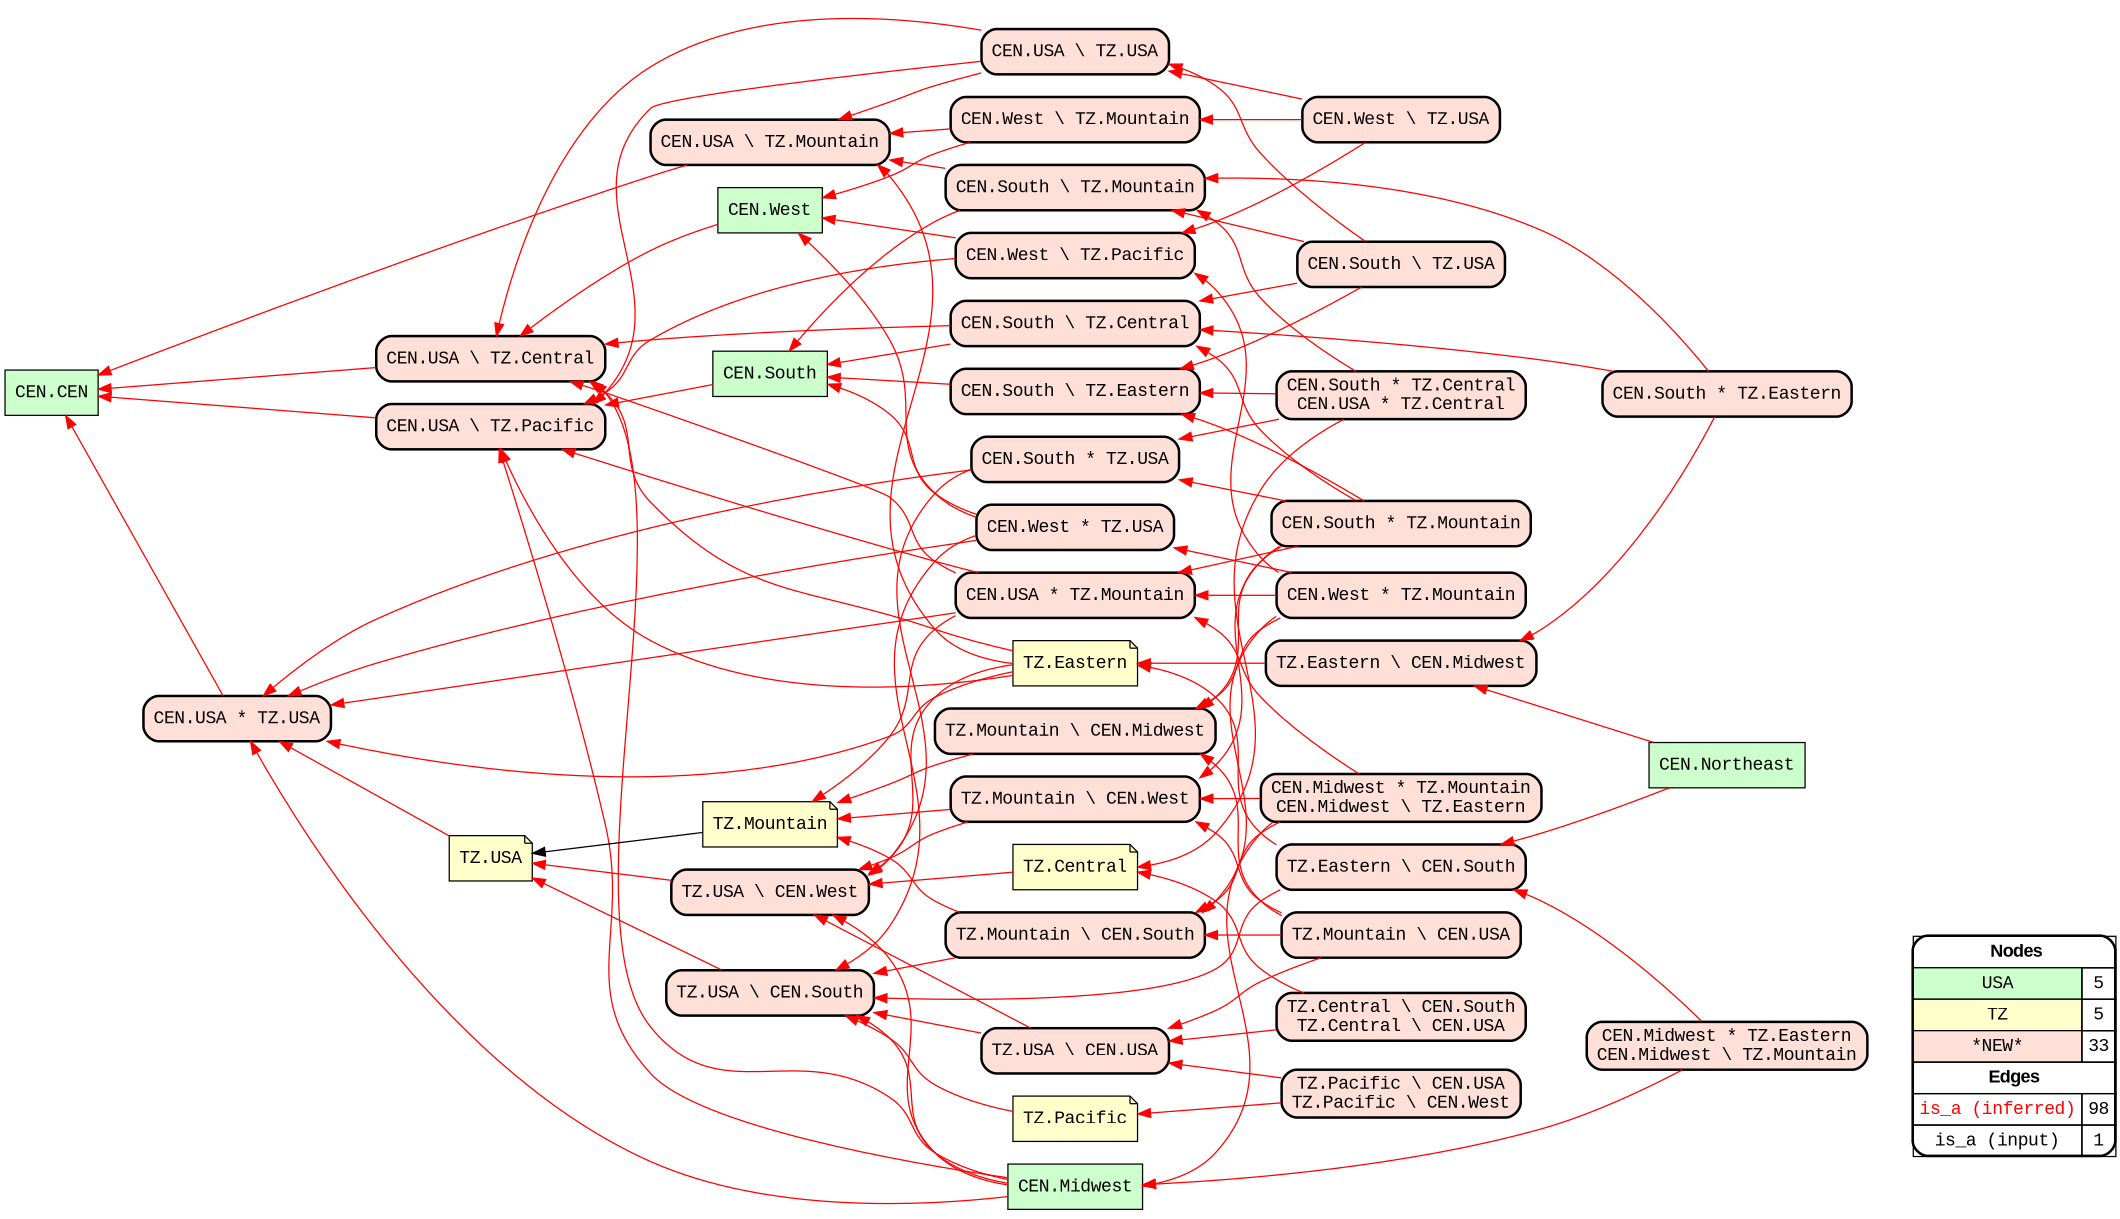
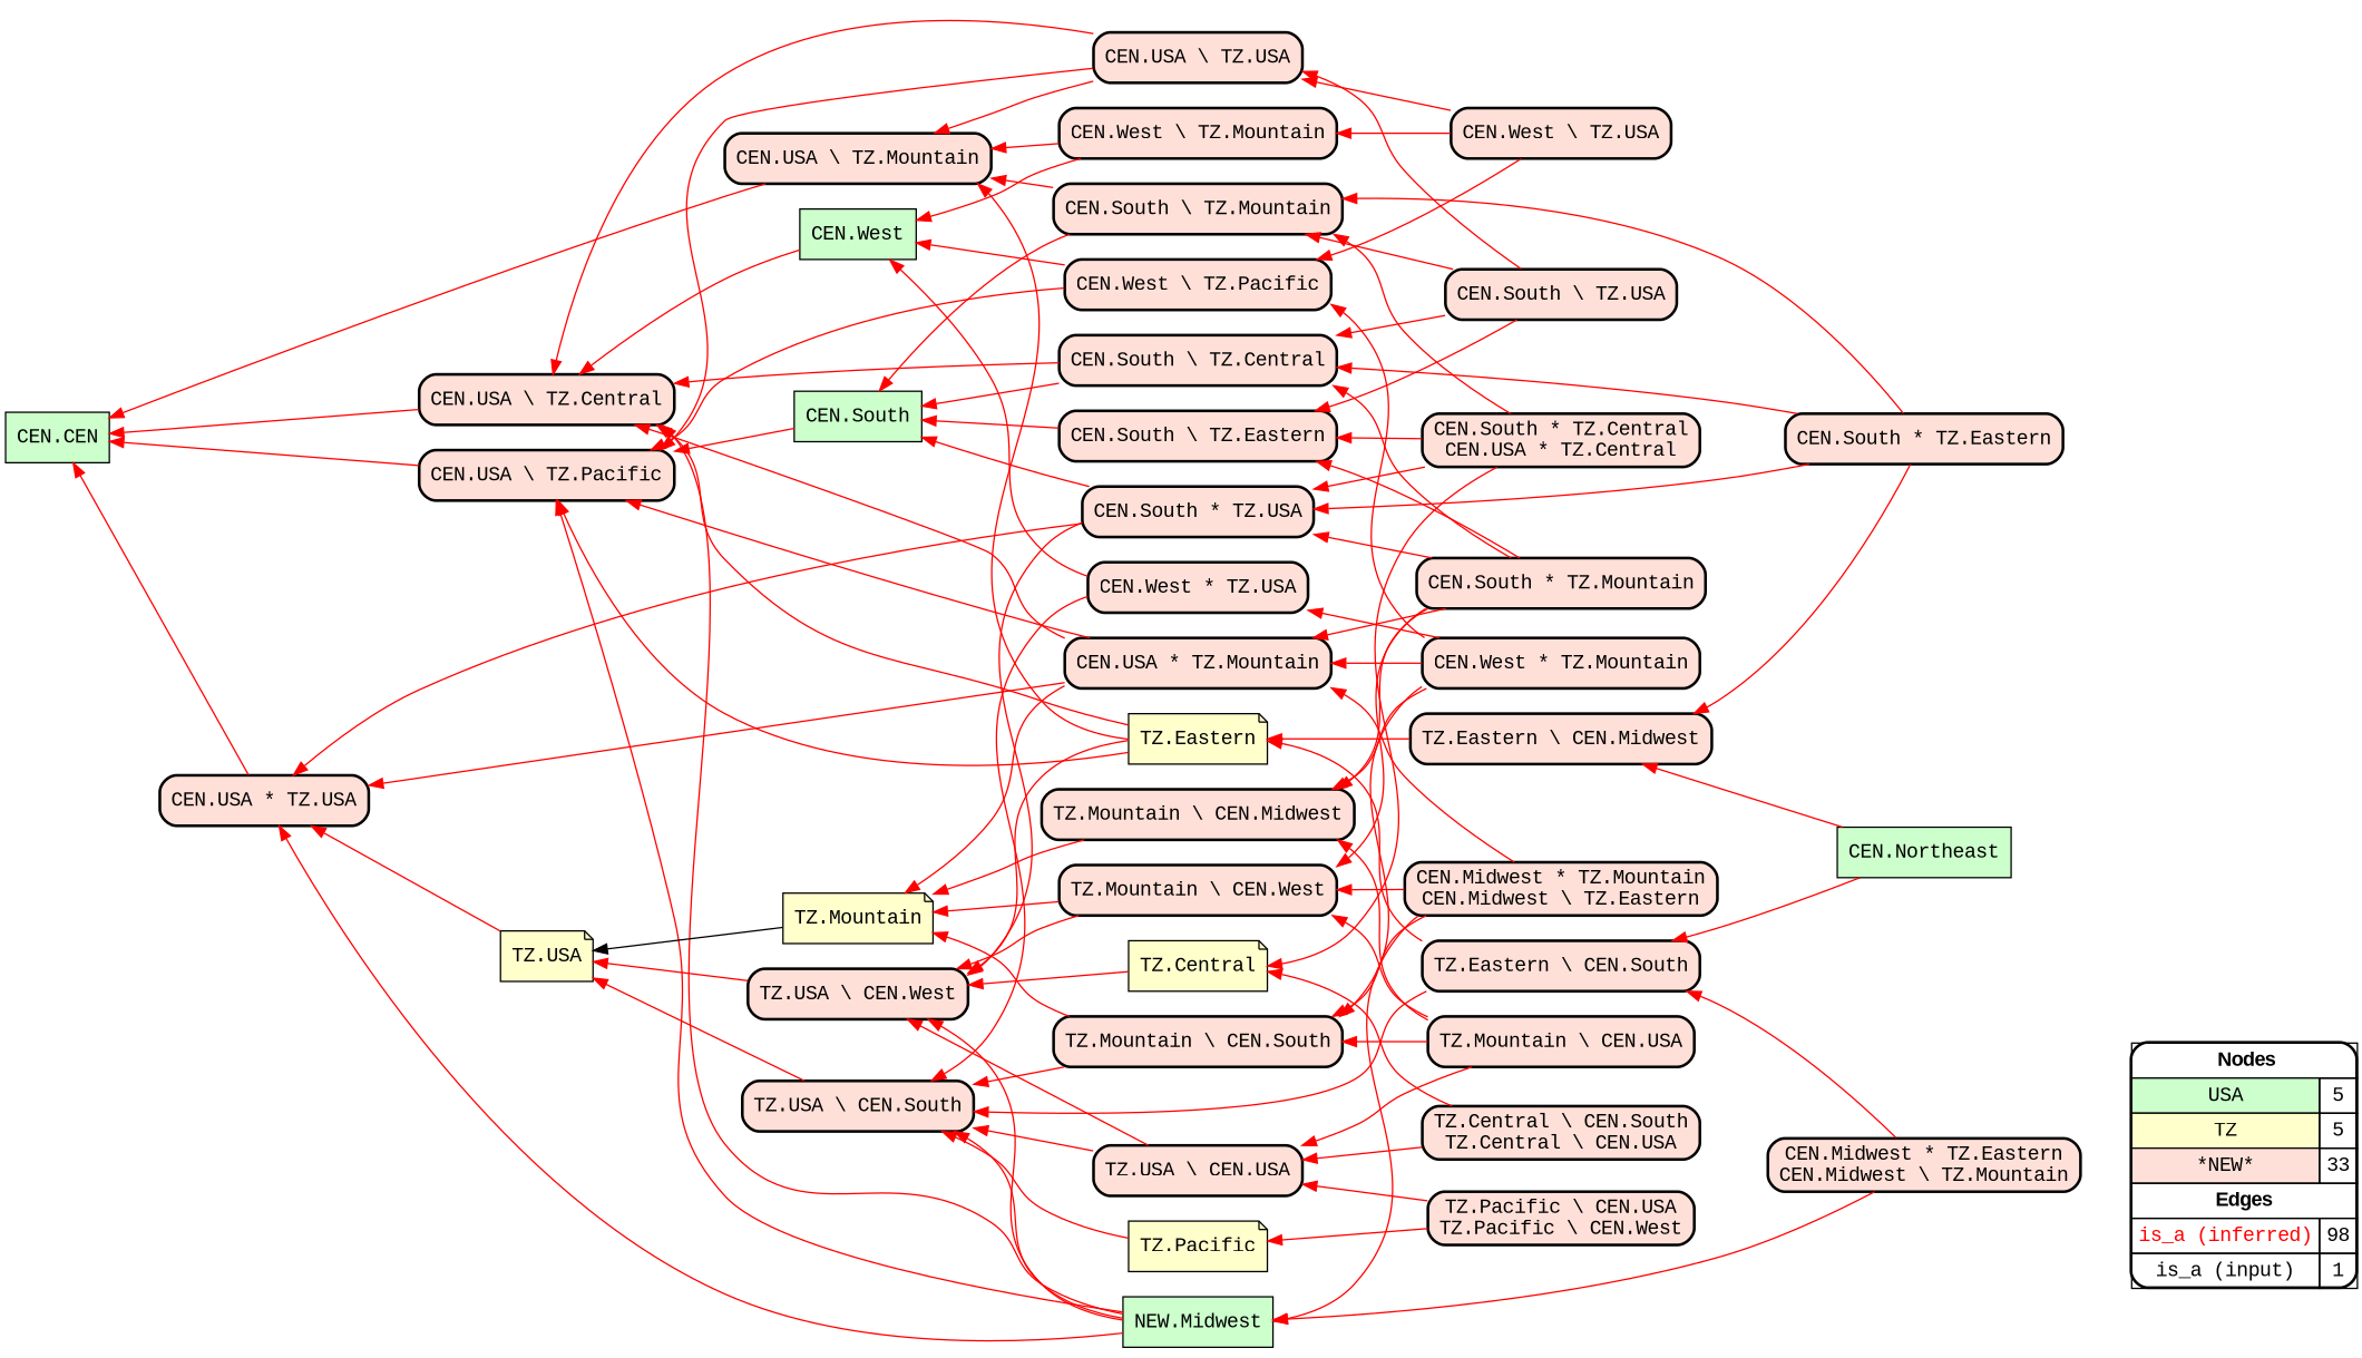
  digraph {
    fontname="Liberation Mono"
    rankdir=RL
    node [fillcolor="#FFE0D8" fontname="Liberation Mono" shape=box style="filled,rounded,bold"]
    edge [arrowhead=normal color="#FF0000" constraint=true fontname="Liberation Mono" penwidth=1 style=solid]
    n1 [fillcolor=white label=<   <TABLE BORDER="0" CELLBORDER="1" CELLSPACING="0" CELLPADDING="4">  <TR> <TD COLSPAN="2"><font face="Arial Black"> Nodes</font></TD> </TR>  <TR>   <TD bgcolor="#CCFFCC" fontname="helvetica">USA</TD>   <TD>5</TD>   </TR>  <TR>   <TD bgcolor="#FFFFCC" fontname="helvetica">TZ</TD>   <TD>5</TD>   </TR>  <TR>   <TD bgcolor="#FFE0D8" fontname="helvetica">*NEW*</TD>   <TD>33</TD>   </TR>  <TR> <TD COLSPAN="2"><font face = "Arial Black"> Edges </font></TD> </TR>  <TR>   <TD><font color ="#FF0000">is_a (inferred)</font></TD><TD>98</TD> </TR> <TR>   <TD><font color ="#000000">is_a (input)</font></TD><TD>1</TD> </TR> </TABLE>   > margin=0]
    "CEN.Northeast" [fillcolor="#CCFFCC" style=filled]
    "TZ.Eastern \\ CEN.South"
    "TZ.Eastern \\ CEN.Midwest"
    "TZ.USA \\ CEN.South"
    "TZ.Eastern" [fillcolor="#FFFFCC" shape=note style=filled]
    "CEN.South" [fillcolor="#CCFFCC" style=filled]
    "CEN.USA \\ TZ.Pacific"
    n9 [fillcolor="#CCFFCC" label="CEN.CEN" style=filled]
-   "CEN.Midwest" [fillcolor="#CCFFCC" style=filled]
+   "CEN.Midwest" [fillcolor="#CCFFCC" style=filled label="NEW.Midwest"]
    "TZ.USA \\ CEN.West"
    "CEN.USA * TZ.USA"
    "CEN.USA \\ TZ.Central"
    "TZ.USA" [fillcolor="#FFFFCC" shape=note style=filled]
    "CEN.West" [fillcolor="#CCFFCC" style=filled]
    "TZ.Mountain" [fillcolor="#FFFFCC" shape=note style=filled]
    "TZ.Pacific" [fillcolor="#FFFFCC" shape=note style=filled]
    "TZ.Central" [fillcolor="#FFFFCC" shape=note style=filled]
    "CEN.USA \\ TZ.Mountain"
    "CEN.West \\ TZ.Pacific"
    "CEN.South * TZ.Eastern"
    "CEN.South \\ TZ.Mountain"
    "CEN.South \\ TZ.Central"
    "CEN.South * TZ.USA"
    "CEN.South \\ TZ.Eastern"
    "CEN.South * TZ.Mountain"
    "TZ.Mountain \\ CEN.West"
    "TZ.Mountain \\ CEN.Midwest"
    "CEN.USA * TZ.Mountain"
    "TZ.Central \\ CEN.South\nTZ.Central \\ CEN.USA"
    "TZ.USA \\ CEN.USA"
    "CEN.Midwest * TZ.Mountain\nCEN.Midwest \\ TZ.Eastern"
    "TZ.Mountain \\ CEN.South"
    "CEN.USA \\ TZ.USA"
    "CEN.West \\ TZ.USA"
    "CEN.West \\ TZ.Mountain"
    "CEN.West * TZ.USA"
    "CEN.South \\ TZ.USA"
    "CEN.South * TZ.Central\nCEN.USA * TZ.Central"
    "CEN.West * TZ.Mountain"
    "TZ.Mountain \\ CEN.USA"
    "CEN.Midwest * TZ.Eastern\nCEN.Midwest \\ TZ.Mountain"
    "TZ.Pacific \\ CEN.USA\nTZ.Pacific \\ CEN.West"
    subgraph sub_1 {
      rank=source
      n1
    }
    "CEN.Northeast" -> "TZ.Eastern \\ CEN.South"
    "CEN.Northeast" -> "TZ.Eastern \\ CEN.Midwest"
    "TZ.Eastern \\ CEN.South" -> "TZ.USA \\ CEN.South"
    "TZ.Eastern \\ CEN.South" -> "TZ.Eastern"
    "TZ.Eastern \\ CEN.Midwest" -> "TZ.Eastern"
    "TZ.USA \\ CEN.South" -> "TZ.USA"
    "TZ.Eastern" -> "CEN.USA \\ TZ.Pacific"
    "TZ.Eastern" -> "TZ.USA \\ CEN.West"
-   "TZ.Eastern" -> "CEN.USA * TZ.USA"
    "TZ.Eastern" -> "CEN.USA \\ TZ.Central"
    "TZ.Eastern" -> "CEN.USA \\ TZ.Mountain"
    "CEN.South" -> "CEN.USA \\ TZ.Pacific"
    "CEN.USA \\ TZ.Pacific" -> n9
    "CEN.Midwest" -> "TZ.USA \\ CEN.South"
    "CEN.Midwest" -> "CEN.USA \\ TZ.Pacific"
    "CEN.Midwest" -> "TZ.USA \\ CEN.West"
    "CEN.Midwest" -> "CEN.USA * TZ.USA"
    "CEN.Midwest" -> "CEN.USA \\ TZ.Central"
    "TZ.USA \\ CEN.West" -> "TZ.USA"
    "CEN.USA * TZ.USA" -> n9
    "CEN.USA \\ TZ.Central" -> n9
    "TZ.USA" -> "CEN.USA * TZ.USA"
    "CEN.West" -> "CEN.USA \\ TZ.Central"
    "TZ.Mountain" -> "TZ.USA" [color="#000000"]
    "TZ.Pacific" -> "TZ.USA \\ CEN.South"
    "TZ.Central" -> "TZ.USA \\ CEN.West"
    "CEN.USA \\ TZ.Mountain" -> n9
    "CEN.West \\ TZ.Pacific" -> "CEN.USA \\ TZ.Pacific"
    "CEN.West \\ TZ.Pacific" -> "CEN.West"
    "CEN.South * TZ.Eastern" -> "TZ.Eastern \\ CEN.Midwest"
    "CEN.South * TZ.Eastern" -> "CEN.South \\ TZ.Mountain"
    "CEN.South * TZ.Eastern" -> "CEN.South \\ TZ.Central"
+   "CEN.South * TZ.Eastern" -> "CEN.South * TZ.USA"
    "CEN.South \\ TZ.Mountain" -> "CEN.South"
    "CEN.South \\ TZ.Mountain" -> "CEN.USA \\ TZ.Mountain"
    "CEN.South \\ TZ.Central" -> "CEN.South"
    "CEN.South \\ TZ.Central" -> "CEN.USA \\ TZ.Central"
-   "CEN.West * TZ.USA" -> "CEN.South"
+   "CEN.South * TZ.USA" -> "CEN.South"
    "CEN.South * TZ.USA" -> "TZ.USA \\ CEN.West"
    "CEN.South * TZ.USA" -> "CEN.USA * TZ.USA"
    "CEN.South \\ TZ.Eastern" -> "CEN.South"
    "CEN.South * TZ.Mountain" -> "CEN.South \\ TZ.Central"
    "CEN.South * TZ.Mountain" -> "CEN.South * TZ.USA"
    "CEN.South * TZ.Mountain" -> "CEN.South \\ TZ.Eastern"
    "CEN.South * TZ.Mountain" -> "TZ.Mountain \\ CEN.West"
    "CEN.South * TZ.Mountain" -> "TZ.Mountain \\ CEN.Midwest"
    "CEN.South * TZ.Mountain" -> "CEN.USA * TZ.Mountain"
    "TZ.Mountain \\ CEN.West" -> "TZ.USA \\ CEN.West"
    "TZ.Mountain \\ CEN.West" -> "TZ.Mountain"
    "TZ.Mountain \\ CEN.Midwest" -> "TZ.Mountain"
    "CEN.USA * TZ.Mountain" -> "CEN.USA \\ TZ.Pacific"
    "CEN.USA * TZ.Mountain" -> "CEN.USA * TZ.USA"
    "CEN.USA * TZ.Mountain" -> "CEN.USA \\ TZ.Central"
    "CEN.USA * TZ.Mountain" -> "TZ.Mountain"
    "TZ.Central \\ CEN.South\nTZ.Central \\ CEN.USA" -> "TZ.Central"
    "TZ.Central \\ CEN.South\nTZ.Central \\ CEN.USA" -> "TZ.USA \\ CEN.USA"
    "TZ.USA \\ CEN.USA" -> "TZ.USA \\ CEN.South"
    "TZ.USA \\ CEN.USA" -> "TZ.USA \\ CEN.West"
    "CEN.Midwest * TZ.Mountain\nCEN.Midwest \\ TZ.Eastern" -> "CEN.Midwest"
    "CEN.Midwest * TZ.Mountain\nCEN.Midwest \\ TZ.Eastern" -> "TZ.Mountain \\ CEN.West"
    "CEN.Midwest * TZ.Mountain\nCEN.Midwest \\ TZ.Eastern" -> "CEN.USA * TZ.Mountain"
    "CEN.Midwest * TZ.Mountain\nCEN.Midwest \\ TZ.Eastern" -> "TZ.Mountain \\ CEN.South"
    "TZ.Mountain \\ CEN.South" -> "TZ.USA \\ CEN.South"
    "TZ.Mountain \\ CEN.South" -> "TZ.Mountain"
    "CEN.USA \\ TZ.USA" -> "CEN.USA \\ TZ.Pacific"
    "CEN.USA \\ TZ.USA" -> "CEN.USA \\ TZ.Central"
    "CEN.USA \\ TZ.USA" -> "CEN.USA \\ TZ.Mountain"
    "CEN.West \\ TZ.USA" -> "CEN.West \\ TZ.Pacific"
    "CEN.West \\ TZ.USA" -> "CEN.USA \\ TZ.USA"
    "CEN.West \\ TZ.USA" -> "CEN.West \\ TZ.Mountain"
    "CEN.West \\ TZ.Mountain" -> "CEN.West"
    "CEN.West \\ TZ.Mountain" -> "CEN.USA \\ TZ.Mountain"
    "CEN.West * TZ.USA" -> "TZ.USA \\ CEN.South"
-   "CEN.West * TZ.USA" -> "CEN.USA * TZ.USA"
    "CEN.West * TZ.USA" -> "CEN.West"
    "CEN.South \\ TZ.USA" -> "CEN.South \\ TZ.Mountain"
    "CEN.South \\ TZ.USA" -> "CEN.South \\ TZ.Central"
    "CEN.South \\ TZ.USA" -> "CEN.South \\ TZ.Eastern"
    "CEN.South \\ TZ.USA" -> "CEN.USA \\ TZ.USA"
    "CEN.South * TZ.Central\nCEN.USA * TZ.Central" -> "TZ.Central"
    "CEN.South * TZ.Central\nCEN.USA * TZ.Central" -> "CEN.South \\ TZ.Mountain"
    "CEN.South * TZ.Central\nCEN.USA * TZ.Central" -> "CEN.South * TZ.USA"
    "CEN.South * TZ.Central\nCEN.USA * TZ.Central" -> "CEN.South \\ TZ.Eastern"
    "CEN.West * TZ.Mountain" -> "CEN.West \\ TZ.Pacific"
    "CEN.West * TZ.Mountain" -> "TZ.Mountain \\ CEN.Midwest"
    "CEN.West * TZ.Mountain" -> "CEN.USA * TZ.Mountain"
    "CEN.West * TZ.Mountain" -> "TZ.Mountain \\ CEN.South"
    "CEN.West * TZ.Mountain" -> "CEN.West * TZ.USA"
    "TZ.Mountain \\ CEN.USA" -> "TZ.Mountain \\ CEN.West"
    "TZ.Mountain \\ CEN.USA" -> "TZ.Mountain \\ CEN.Midwest"
    "TZ.Mountain \\ CEN.USA" -> "TZ.USA \\ CEN.USA"
    "TZ.Mountain \\ CEN.USA" -> "TZ.Mountain \\ CEN.South"
    "CEN.Midwest * TZ.Eastern\nCEN.Midwest \\ TZ.Mountain" -> "TZ.Eastern \\ CEN.South"
    "CEN.Midwest * TZ.Eastern\nCEN.Midwest \\ TZ.Mountain" -> "CEN.Midwest"
    "TZ.Pacific \\ CEN.USA\nTZ.Pacific \\ CEN.West" -> "TZ.Pacific"
    "TZ.Pacific \\ CEN.USA\nTZ.Pacific \\ CEN.West" -> "TZ.USA \\ CEN.USA"
  }
